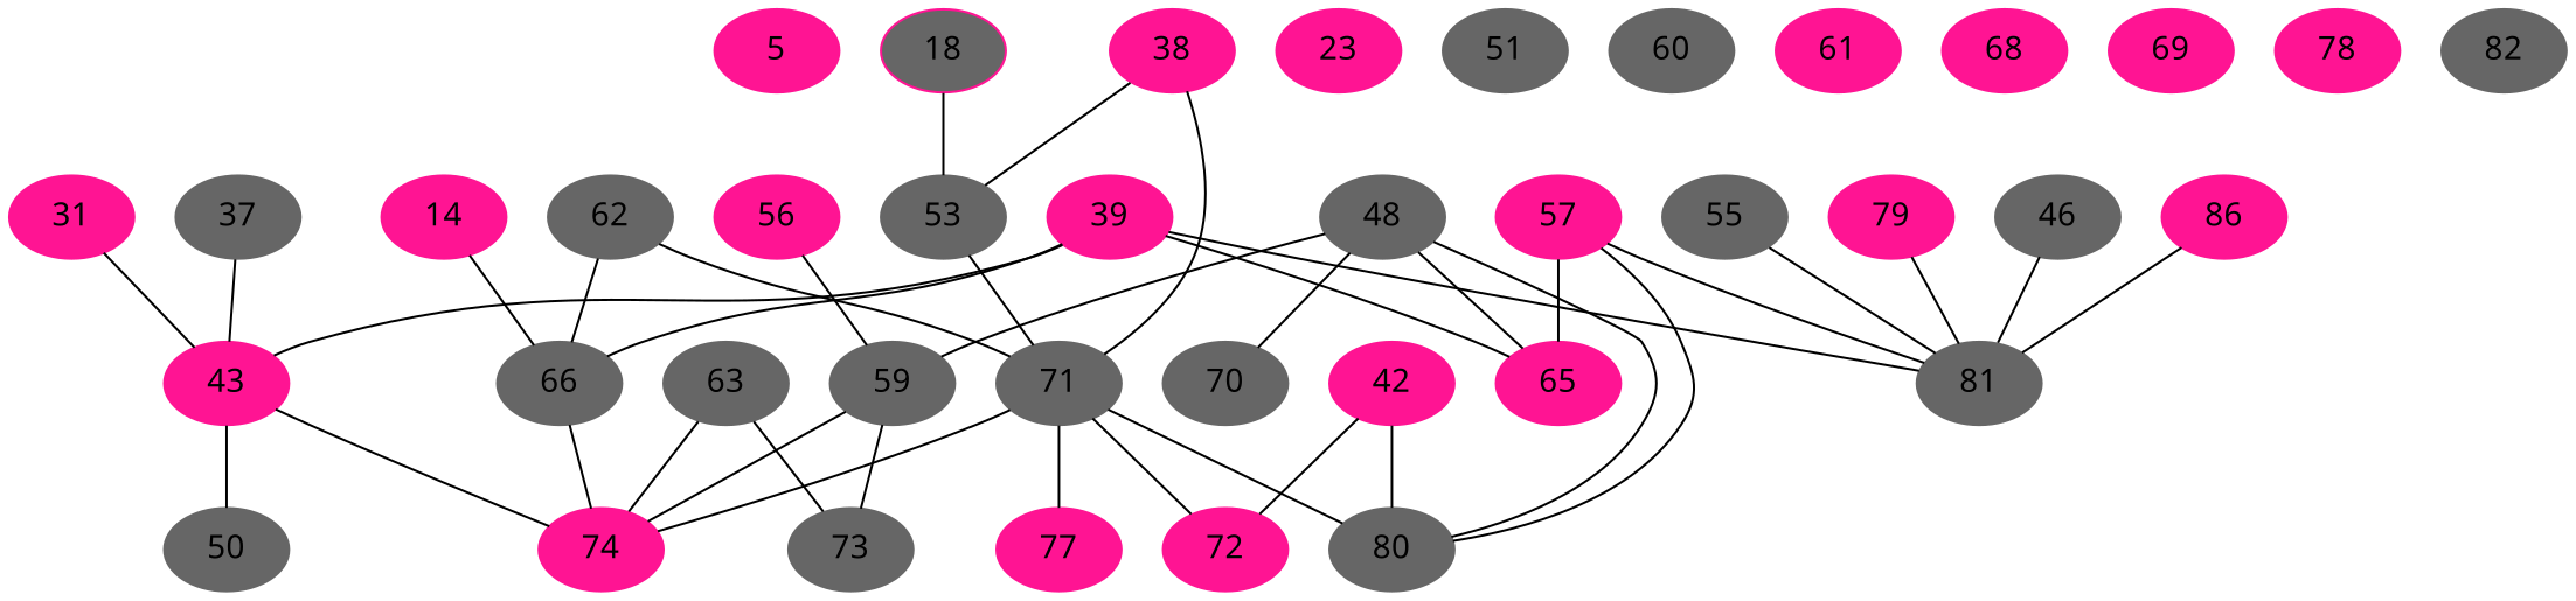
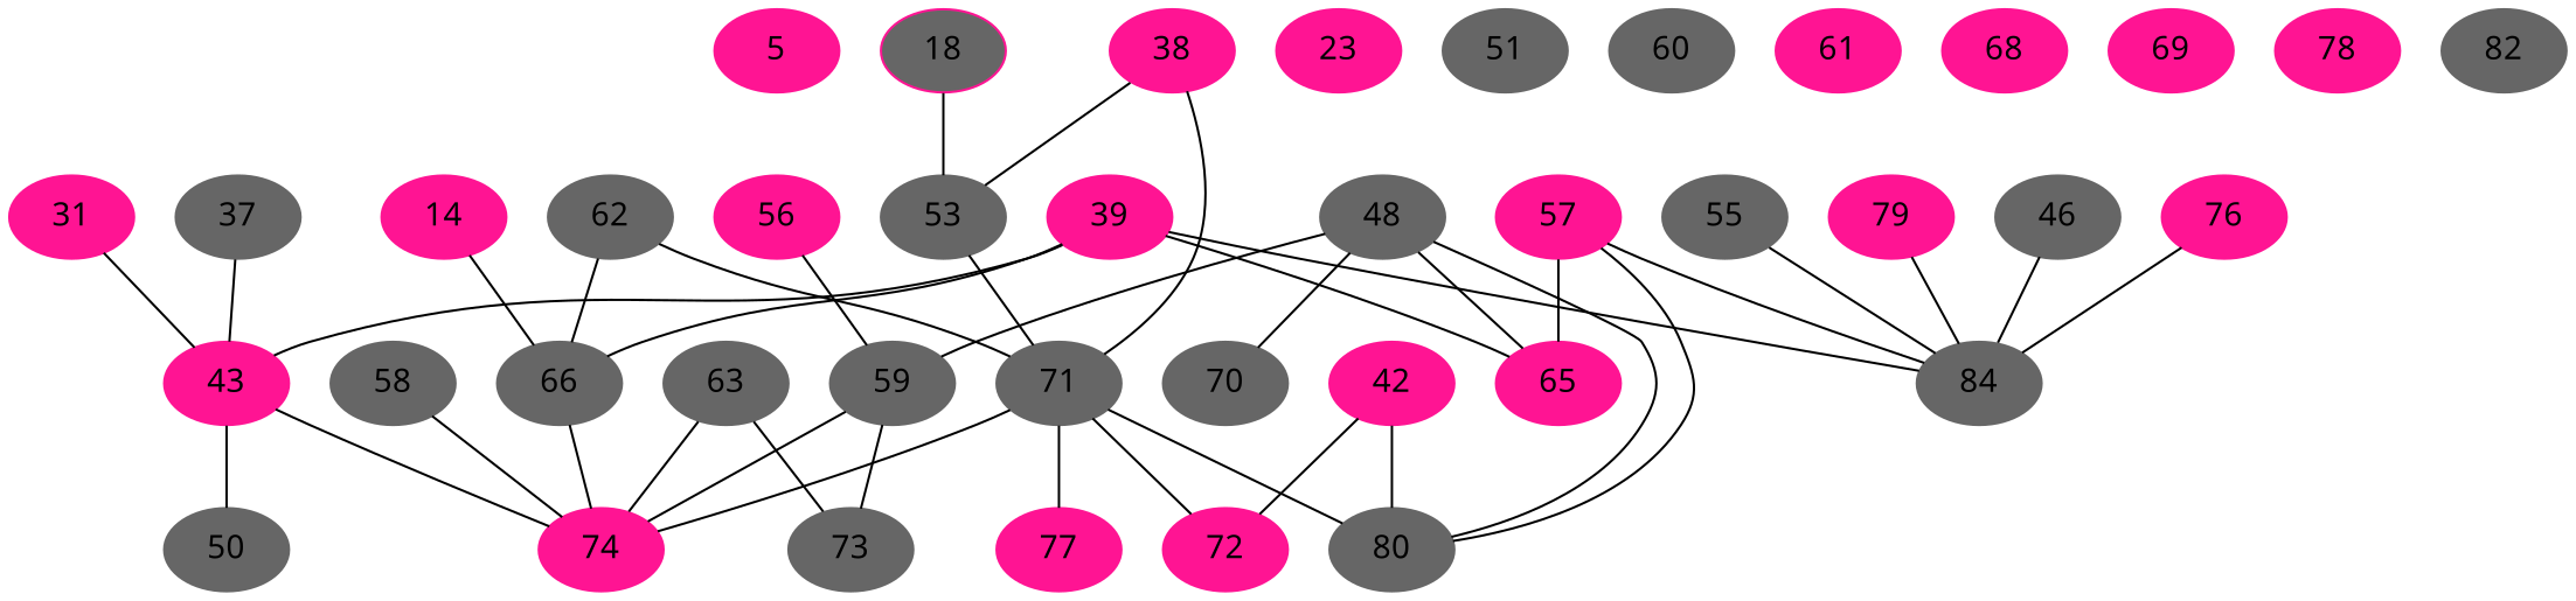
  graph {
    fontname="Noto Sans"
    node [color=deeppink fontname="Noto Sans" style=filled]
    edge [fontname="Noto Sans"]
    5
    53 [color=gray40 super="+34"]
    71 [color=gray40 super="+32+35"]
    18 [fillcolor=gray40]
    23
    43 [super="+1"]
    50 [color=gray40]
    74 [super="+52+41"]
    31
    37 [color=gray40]
    38
    72
    80 [color=gray40 super="+19+75"]
    77
    39 [super="+16"]
    65 [super="+21"]
    66 [color=gray40 super="+29"]
-   81 [color=gray40 super="+26+64"]
+   81 [color=gray40 super="+26+64" label=84]
    42
    n20 [label=14]
    46 [color=gray40]
    48 [color=gray40 super="+45"]
    59 [color=gray40 super="+9+24"]
    70 [color=gray40]
    73 [color=gray40]
    51 [color=gray40]
-   76 [super="+67" label=86]
+   76 [super="+67"]
    55 [color=gray40]
    56
    57 [super="+28"]
+   58 [color=gray40]
    60 [color=gray40 super="+12"]
    61
    62 [color=gray40]
    63 [color=gray40]
    68
    69
    78
    79
    82 [color=gray40]
    53 -- 71
    71 -- 74
    71 -- 72
    71 -- 80 [weight=2]
    71 -- 77
    18 -- 53
    43 -- 50
    43 -- 74
    31 -- 43
    37 -- 43
    38 -- 53 [weight=2]
    38 -- 71 [weight=2]
    39 -- 43 [weight=2]
    39 -- 65
    39 -- 66
    39 -- 81
    66 -- 74
    42 -- 72
    42 -- 80
    n20 -- 66
    46 -- 81
    48 -- 80
    48 -- 65
    48 -- 59
    48 -- 70
    59 -- 74
    59 -- 73
    76 -- 81 [weight=3]
    55 -- 81
    56 -- 59
    57 -- 80
    57 -- 65
    57 -- 81
+   58 -- 74
    62 -- 71
    62 -- 66
    63 -- 74
    63 -- 73
    79 -- 81
  }
